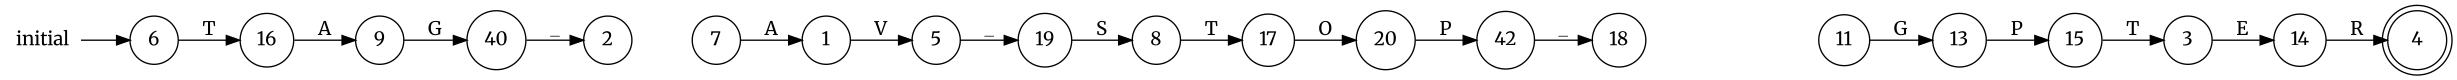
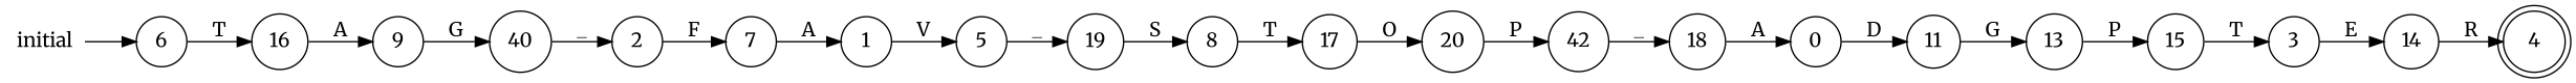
  digraph {
    fontname=Merriweather
    rankdir=LR
    node [fontname=Merriweather shape=circle]
    edge [fontname=Merriweather]
+   0
    11
    13
    15
    1
    5
    19
    8
    2
    7
    3
    14
    4 [shape=doublecircle]
    17
    6
    16
    9
    initial [shape=plaintext]
    n19 [label=40]
    20
    n21 [label=42]
    18
+   0 -> 11 [label=D]
    11 -> 13 [label=G]
    13 -> 15 [label=P]
    15 -> 3 [label=T]
    1 -> 5 [label=V]
    5 -> 19 [label=_]
    19 -> 8 [label=S]
    8 -> 17 [label=T]
+   2 -> 7 [label=F]
    7 -> 1 [label=A]
    3 -> 14 [label=E]
    14 -> 4 [label=R]
    17 -> 20 [label=O]
    6 -> 16 [label=T]
    16 -> 9 [label=A]
    9 -> n19 [label=G]
    initial -> 6
    n19 -> 2 [label=_]
    20 -> n21 [label=P]
    n21 -> 18 [label=_]
+   18 -> 0 [label=A]
  }
